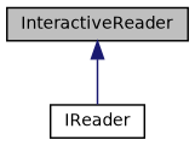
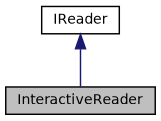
  digraph {
    node [color=black fontname=Helvetica fontsize=10 shape=record style=filled]
    n1 [fillcolor=grey75 fontcolor=black height=0.2 label=InteractiveReader width=0.4]
    n2 [fillcolor=white height=0.2 label=IReader width=0.4]
-   n1 -> n2 [color=midnightblue dir=back fontname=Helvetica fontsize=10 labelfontname=Helvetica labelfontsize=10 style=solid]
+   n2 -> n1 [color=midnightblue dir=back fontname=Helvetica fontsize=10 labelfontname=Helvetica labelfontsize=10 style=solid]
  }
